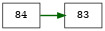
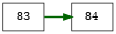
  digraph {
    rankdir=LR
    node [shape=record]
    n1 [label="{83}"]
    n2 [label="{84}"]
-   n2 -> n1 [color=darkgreen style=bold]
+   n1 -> n2 [color=darkgreen style=bold]
  }
